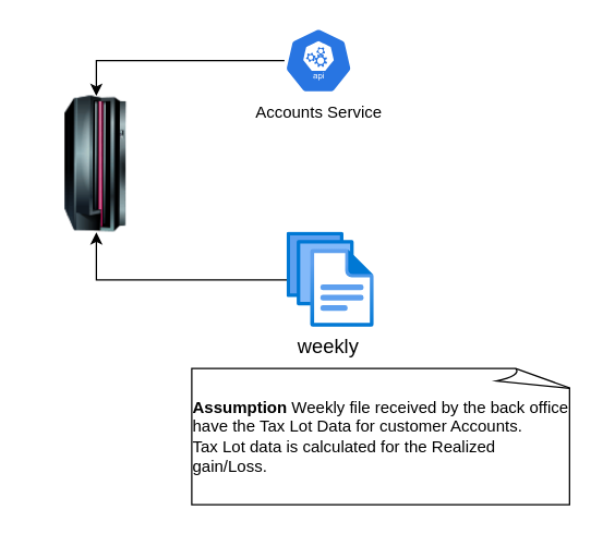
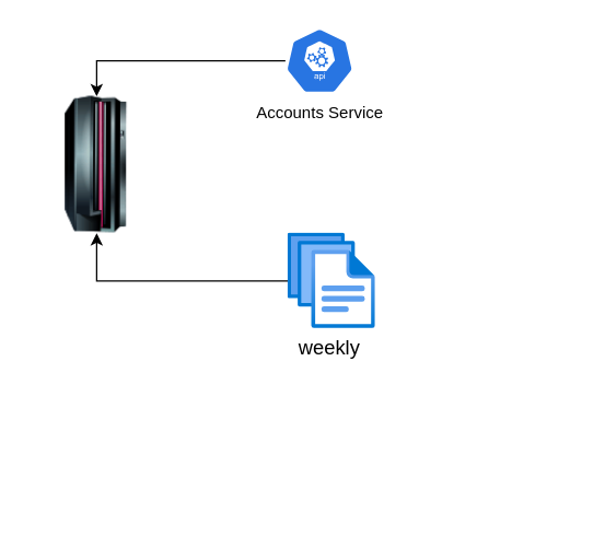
  <mxCell id="0" />
  <mxCell id="1" parent="0" />
- <mxCell id="2" value="&lt;br&gt;&lt;div style=&quot;text-align: left;&quot;&gt;&lt;b&gt;&lt;br&gt;&lt;/b&gt;&lt;/div&gt;&lt;div style=&quot;text-align: left;&quot;&gt;&lt;b style=&quot;background-color: initial;&quot;&gt;Assumption&lt;/b&gt;&lt;span style=&quot;background-color: initial;&quot;&gt; Weekly file received by the back office have the Tax Lot Data for customer Accounts.&amp;nbsp;&lt;/span&gt;&lt;br&gt;&lt;/div&gt;&lt;div style=&quot;text-align: left;&quot;&gt;Tax Lot data is calculated for the Realized gain/Loss.&amp;nbsp;&lt;/div&gt;&lt;div style=&quot;text-align: left;&quot;&gt;&lt;br&gt;&lt;/div&gt;&lt;span style=&quot;orphans: 2; text-indent: 0px; widows: 2; background-color: rgb(248, 249, 250); text-decoration-thickness: initial; text-decoration-style: initial; text-decoration-color: initial; float: none; display: inline !important;&quot;&gt;&lt;div style=&quot;text-align: left;&quot;&gt;&lt;br&gt;&lt;/div&gt;&lt;/span&gt;" style="whiteSpace=wrap;html=1;shape=mxgraph.basic.document" parent="1" vertex="1"><mxGeometry x="140" y="270" width="280" height="100" as="geometry" /></mxCell>
  <mxCell id="3" value="" style="image;html=1;image=img/lib/clip_art/computers/Mainframe_128x128.png" parent="1" vertex="1"><mxGeometry x="20" y="70" width="100" height="100" as="geometry" /></mxCell>
  <mxCell id="4" value="" style="edgeStyle=orthogonalEdgeStyle;rounded=0;orthogonalLoop=1;jettySize=auto;html=1;" parent="1" source="5" target="3" edge="1"><mxGeometry relative="1" as="geometry" /></mxCell>
  <mxCell id="5" value="Accounts Service&lt;br&gt;" style="sketch=0;html=1;dashed=0;whitespace=wrap;fillColor=#2875E2;strokeColor=#ffffff;points=[[0.005,0.63,0],[0.1,0.2,0],[0.9,0.2,0],[0.5,0,0],[0.995,0.63,0],[0.72,0.99,0],[0.5,1,0],[0.28,0.99,0]];verticalLabelPosition=bottom;align=center;verticalAlign=top;shape=mxgraph.kubernetes.icon;prIcon=api" parent="1" vertex="1"><mxGeometry x="208" y="20" width="50" height="48" as="geometry" /></mxCell>
  <mxCell id="6" value="" style="edgeStyle=orthogonalEdgeStyle;rounded=0;orthogonalLoop=1;jettySize=auto;html=1;" parent="1" source="7" target="3" edge="1"><mxGeometry relative="1" as="geometry"><Array as="points"><mxPoint x="70" y="205" /></Array></mxGeometry></mxCell>
  <mxCell id="7" value="&lt;span style=&quot;font-size:11.0pt;line-height:107%;&lt;br/&gt;font-family:&amp;quot;Calibri&amp;quot;,sans-serif;mso-ascii-theme-font:minor-latin;mso-fareast-font-family:&lt;br/&gt;Calibri;mso-fareast-theme-font:minor-latin;mso-hansi-theme-font:minor-latin;&lt;br/&gt;mso-bidi-font-family:&amp;quot;Times New Roman&amp;quot;;mso-bidi-theme-font:minor-bidi;&lt;br/&gt;mso-ansi-language:EN-US;mso-fareast-language:EN-US;mso-bidi-language:AR-SA&quot;&gt;weekly&amp;nbsp;&lt;/span&gt;" style="aspect=fixed;html=1;points=[];align=center;image;fontSize=12;image=img/lib/azure2/general/Files.svg;" parent="1" vertex="1"><mxGeometry x="210" y="170" width="64" height="70" as="geometry" /></mxCell>
